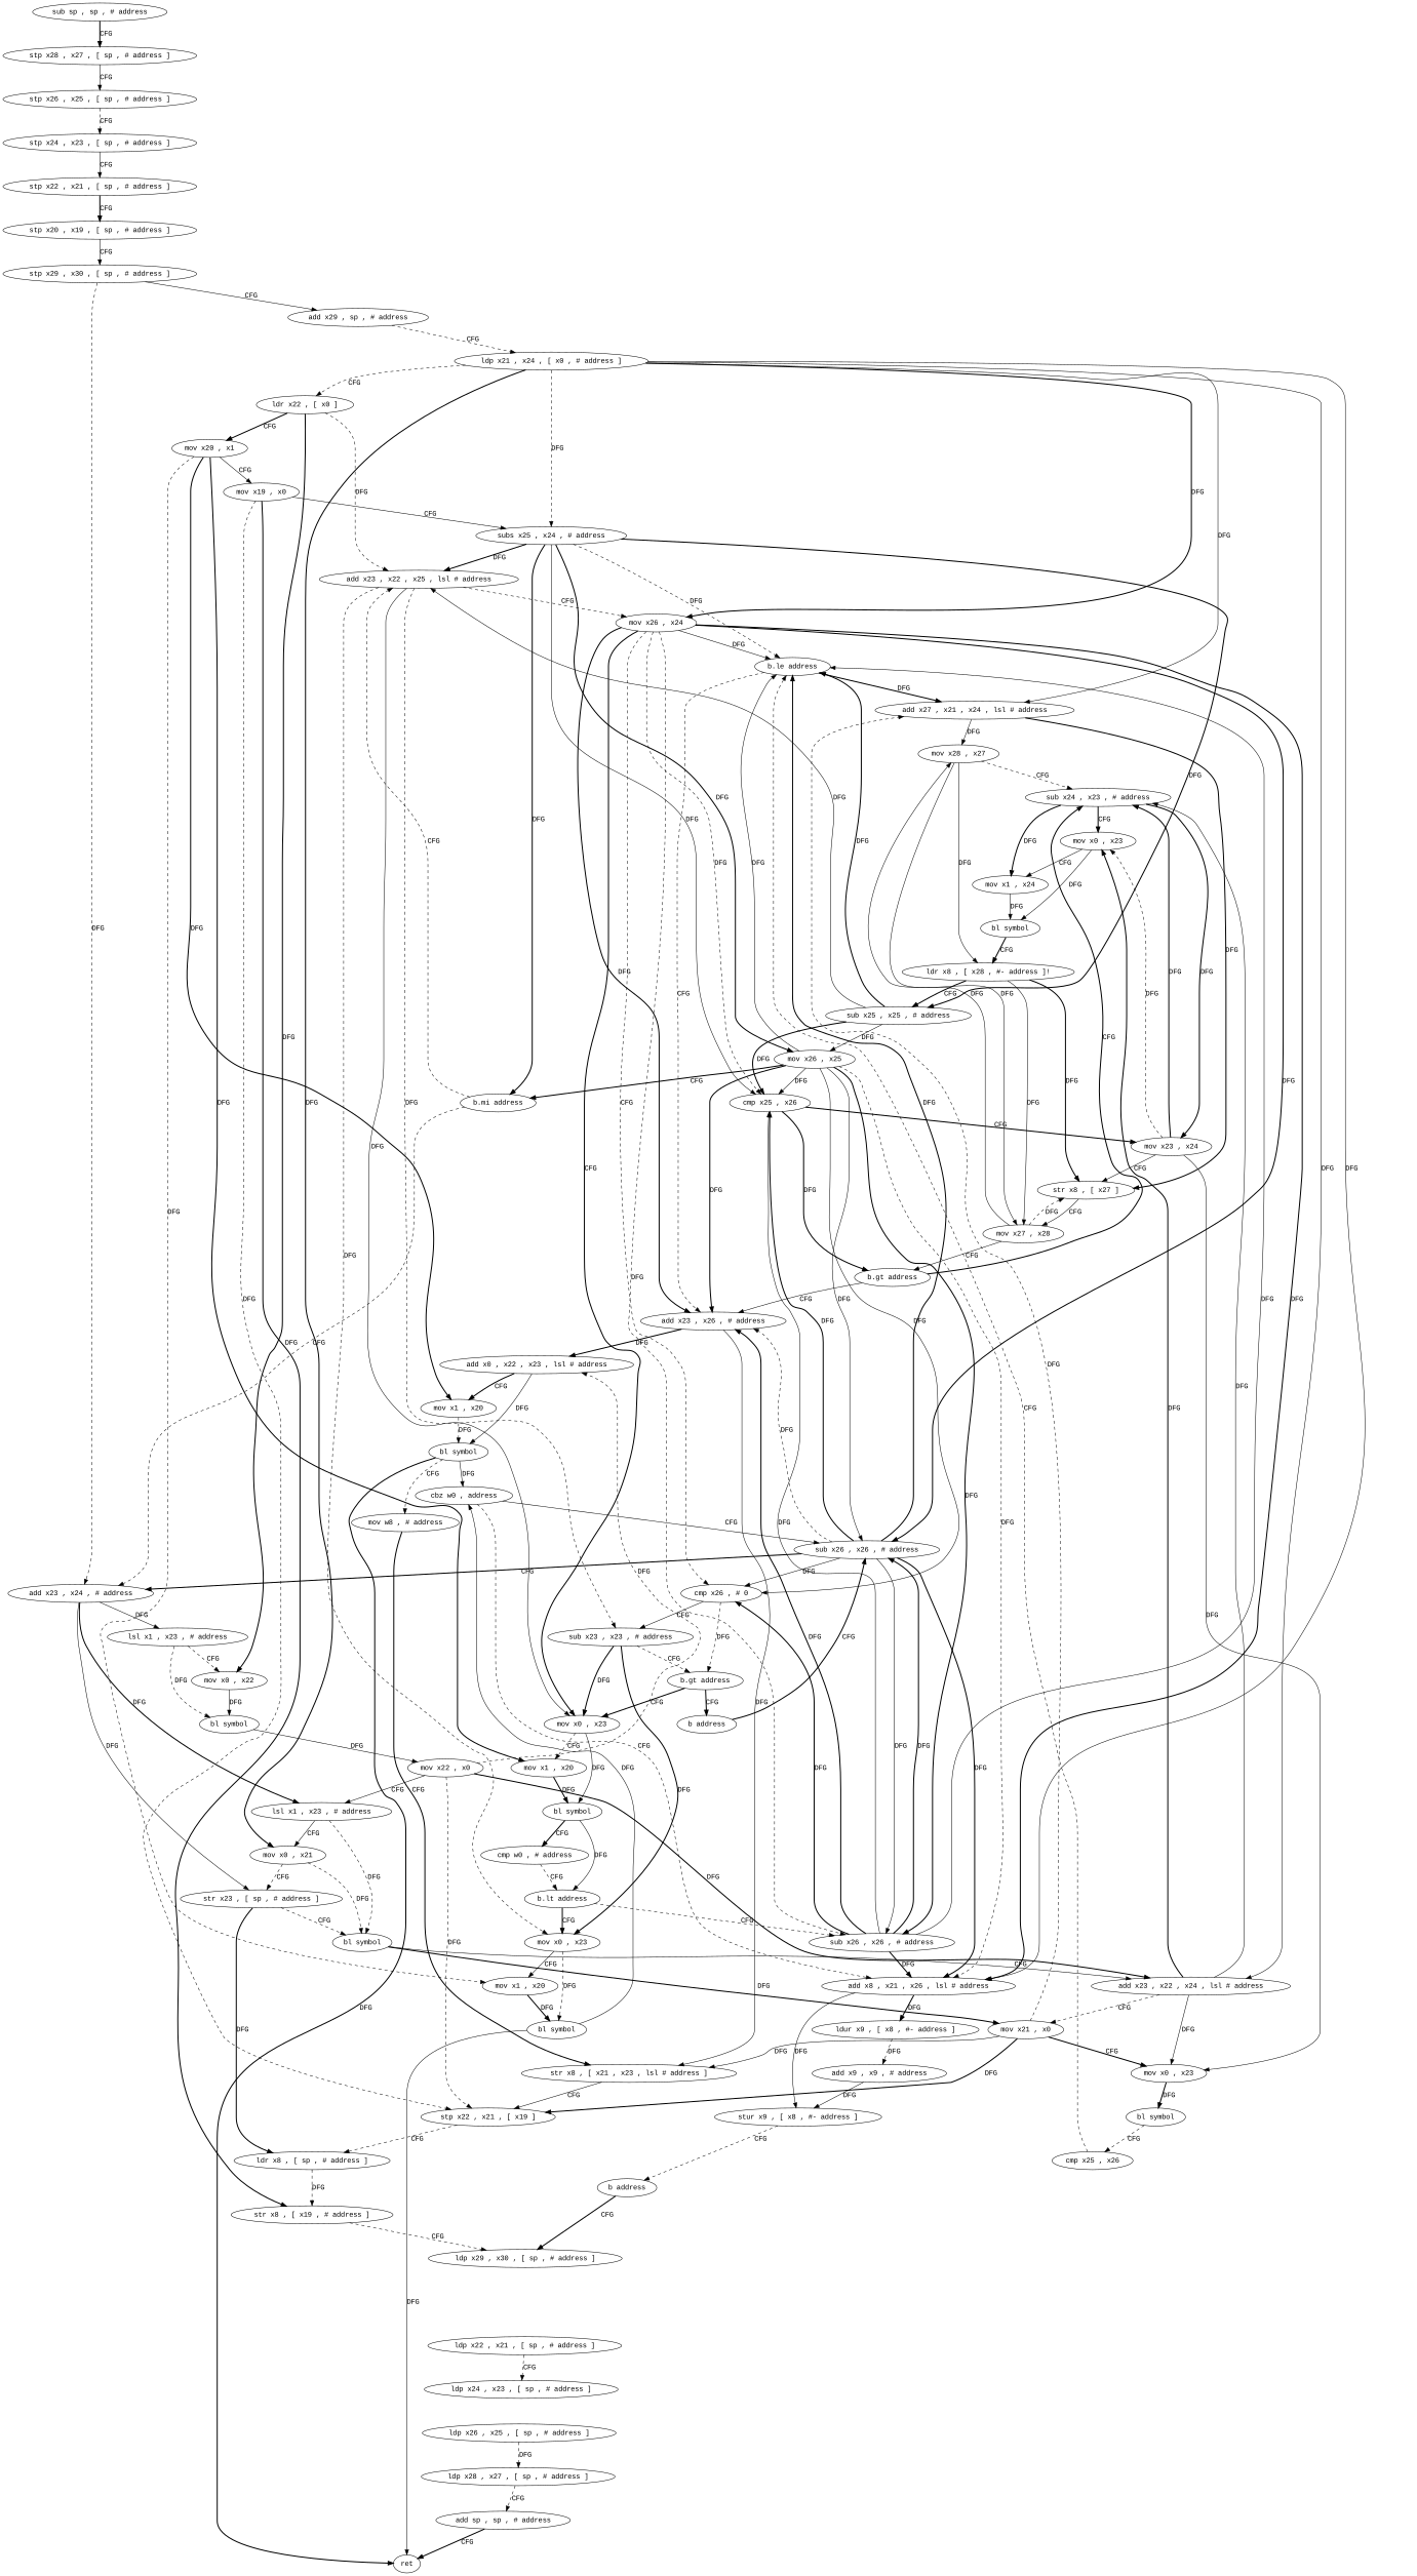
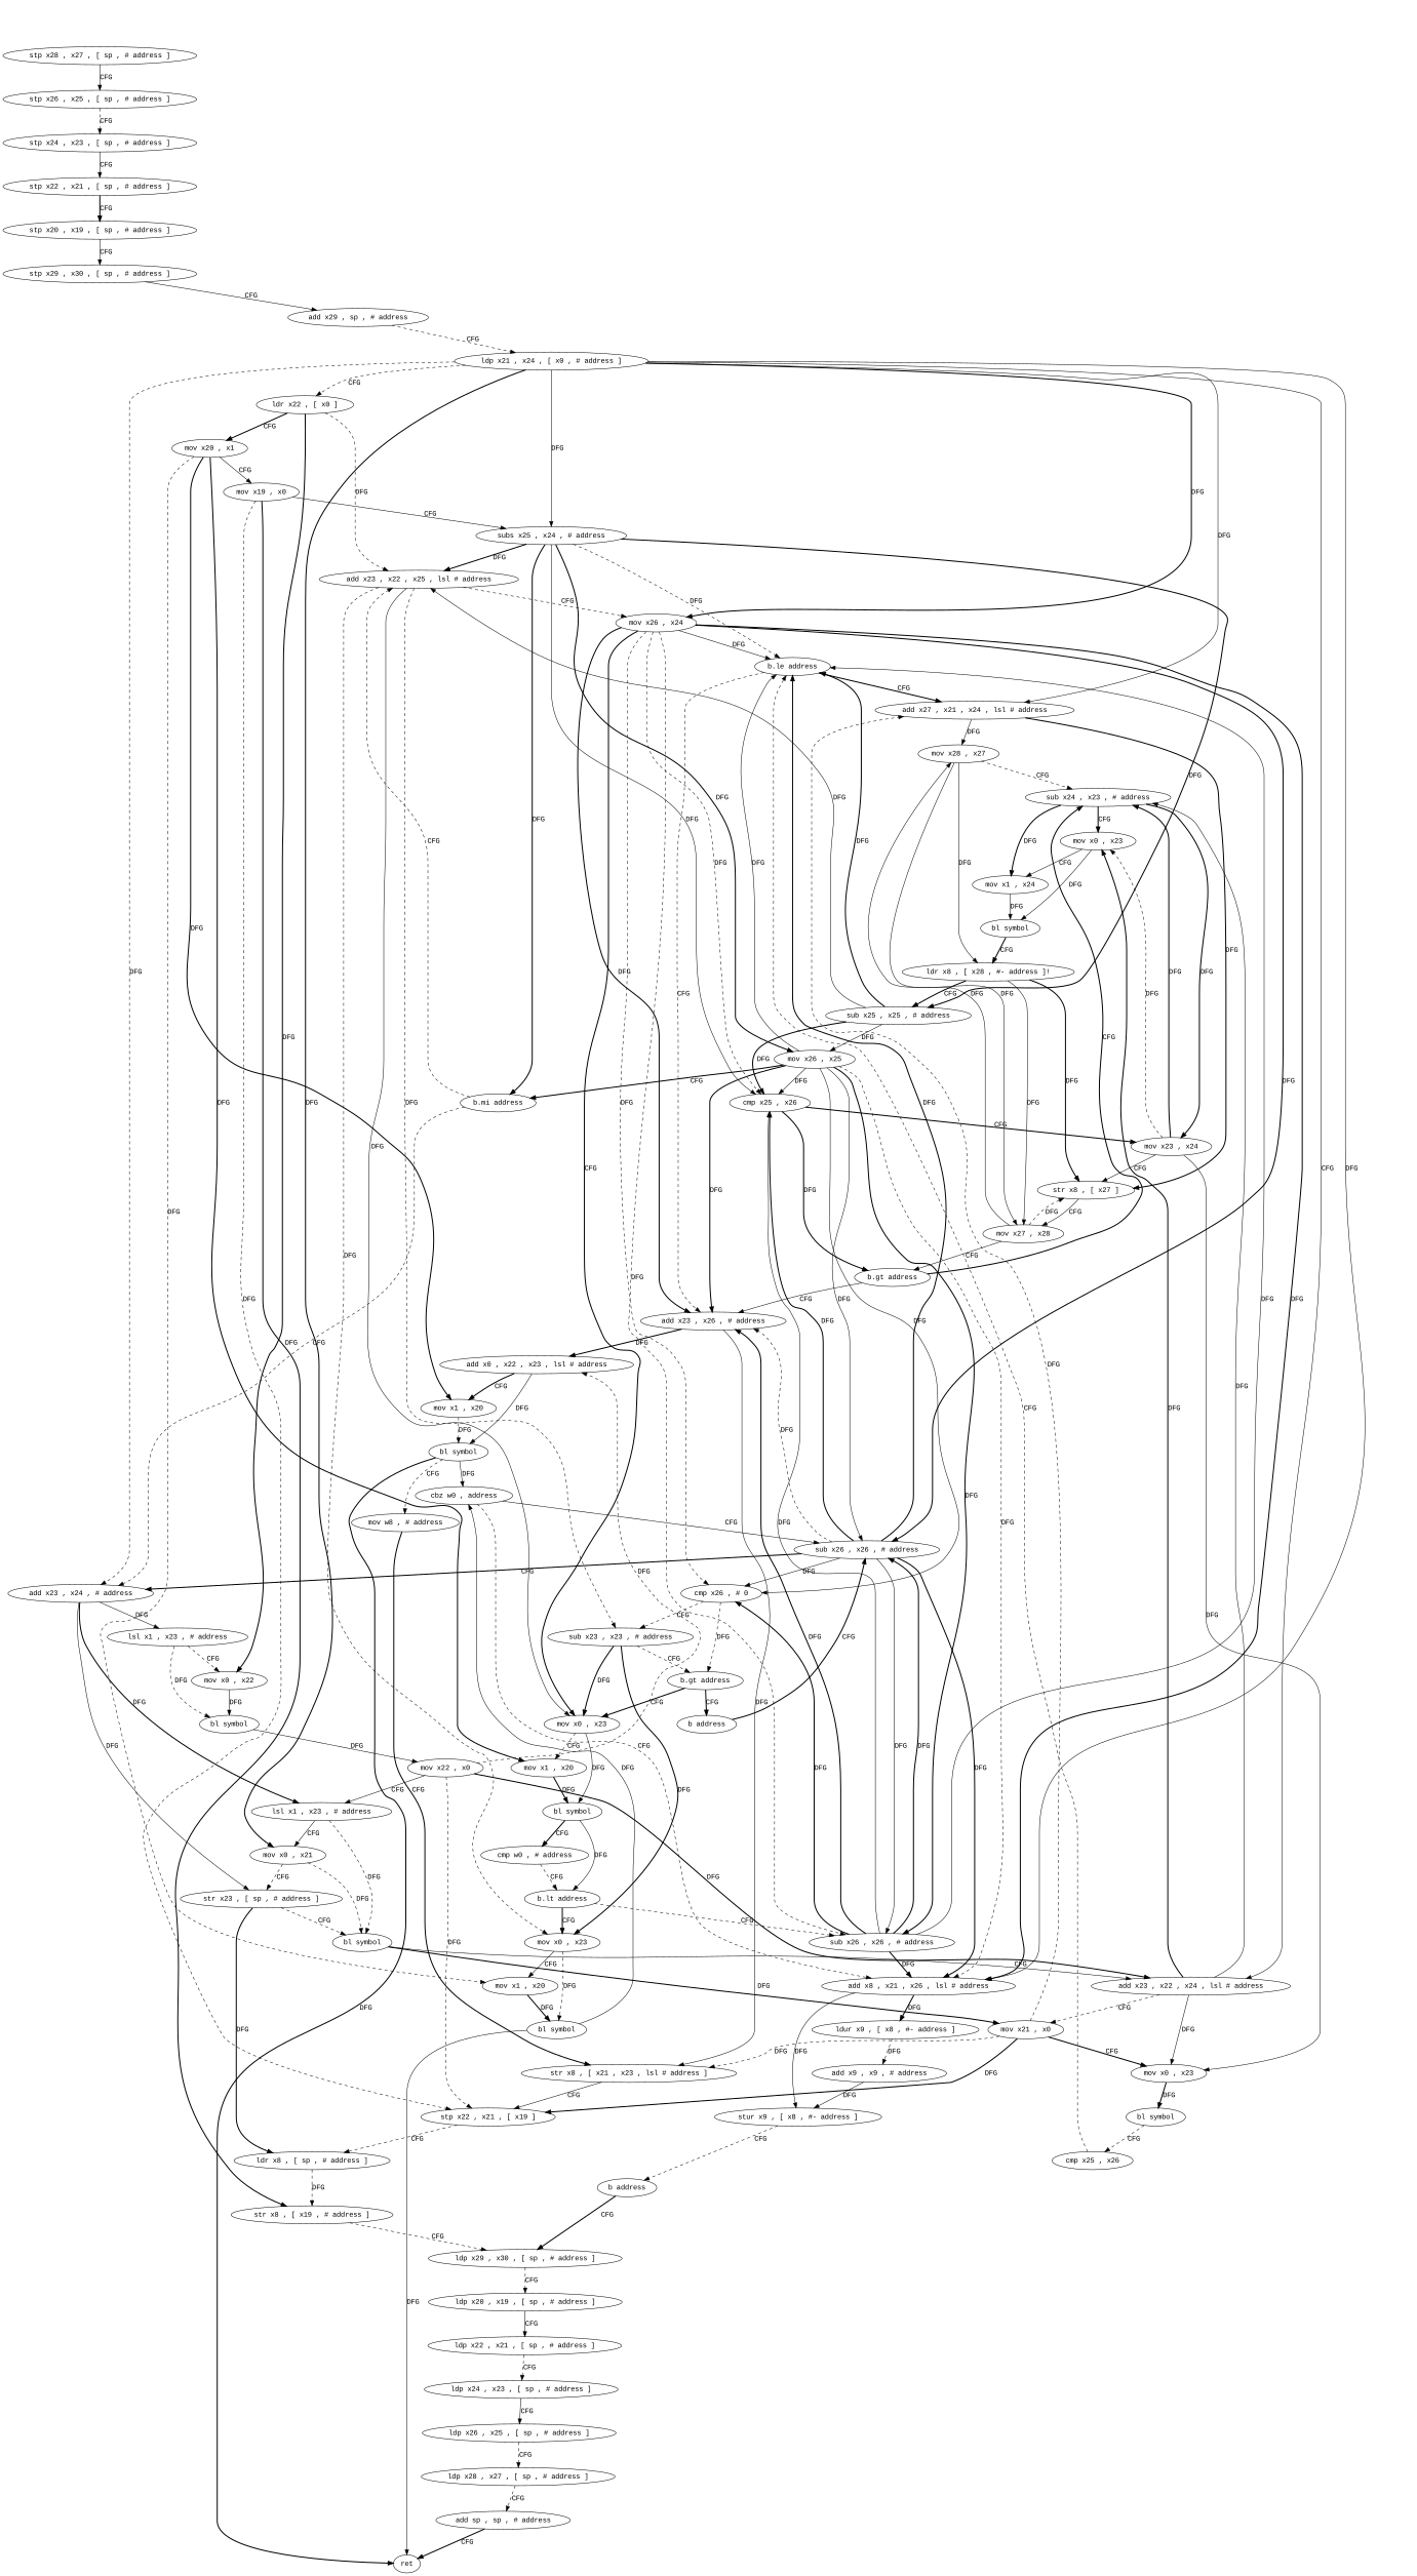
  digraph {
    fontname="Liberation Mono"
    node [fontname="Liberation Mono"]
    edge [fontname="Liberation Mono" style=bold]
-   n1 [label="sub sp , sp , # address"]
    n2 [label="stp x28 , x27 , [ sp , # address ]"]
    n3 [label="stp x26 , x25 , [ sp , # address ]"]
    n4 [label="stp x24 , x23 , [ sp , # address ]"]
    n5 [label="stp x22 , x21 , [ sp , # address ]"]
    n6 [label="stp x20 , x19 , [ sp , # address ]"]
    n7 [label="stp x29 , x30 , [ sp , # address ]"]
    n8 [label="add x29 , sp , # address"]
    n9 [label="ldp x21 , x24 , [ x0 , # address ]"]
    n10 [label="ldr x22 , [ x0 ]"]
    n11 [label="subs x25 , x24 , # address"]
    n12 [label="add x23 , x24 , # address"]
    n13 [label="mov x0 , x21"]
    n14 [label="add x23 , x22 , x24 , lsl # address"]
    n15 [label="add x27 , x21 , x24 , lsl # address"]
    n16 [label="mov x26 , x24"]
    n17 [label="add x8 , x21 , x26 , lsl # address"]
    n18 [label="mov x20 , x1"]
    n19 [label="add x23 , x22 , x25 , lsl # address"]
    n20 [label="mov x0 , x22"]
    n21 [label="mov x26 , x25"]
    n22 [label="b.mi address"]
    n23 [label="b.le address"]
    n24 [label="sub x25 , x25 , # address"]
    n25 [label="cmp x25 , x26"]
    n26 [label="lsl x1 , x23 , # address"]
    n27 [label="lsl x1 , x23 , # address"]
    n28 [label="str x23 , [ sp , # address ]"]
    n29 [label="bl symbol"]
    n30 [label="mov x21 , x0"]
    n31 [label="mov x0 , x23"]
    n32 [label="sub x24 , x23 , # address"]
    n33 [label="mov x0 , x23"]
    n34 [label="mov x28 , x27"]
    n35 [label="str x8 , [ x27 ]"]
    n36 [label="add x23 , x26 , # address"]
    n37 [label="sub x26 , x26 , # address"]
    n38 [label="sub x26 , x26 , # address"]
    n39 [label="cmp x26 , # 0"]
    n40 [label="mov x0 , x23"]
    n41 [label="ldur x9 , [ x8 , #- address ]"]
    n42 [label="stur x9 , [ x8 , #- address ]"]
    n43 [label="mov x19 , x0"]
    n44 [label="mov x1 , x20"]
    n45 [label="mov x1 , x20"]
    n46 [label="mov x1 , x20"]
    n47 [label="mov x0 , x23"]
    n48 [label="sub x23 , x23 , # address"]
    n49 [label="bl symbol"]
    n50 [label="stp x22 , x21 , [ x19 ]"]
    n51 [label="str x8 , [ x19 , # address ]"]
    n52 [label="bl symbol"]
    n53 [label="bl symbol"]
    n54 [label="bl symbol"]
    n55 [label="ldr x8 , [ sp , # address ]"]
    n56 [label="ldp x29 , x30 , [ sp , # address ]"]
    n57 [label="mov x23 , x24"]
    n58 [label="b.gt address"]
    n59 [label="add x0 , x22 , x23 , lsl # address"]
    n60 [label="str x8 , [ x21 , x23 , lsl # address ]"]
    n61 [label="b.gt address"]
    n62 [label="mov x22 , x0"]
    n63 [label="bl symbol"]
    n64 [label="mov x1 , x24"]
    n65 [label="bl symbol"]
    n66 [label="cmp x25 , x26"]
    n67 [label="ldr x8 , [ x28 , #- address ]!"]
    n68 [label="mov x27 , x28"]
    n69 [label="cmp w0 , # address"]
    n70 [label="b.lt address"]
    n71 [label="mov w8 , # address"]
    n72 [label="cbz w0 , address"]
    n73 [label=ret]
+   n74 [label="ldp x20 , x19 , [ sp , # address ]"]
    n75 [label="ldp x22 , x21 , [ sp , # address ]"]
    n76 [label="add x9 , x9 , # address"]
    n77 [label="b address"]
    n78 [label="b address"]
    n79 [label="ldp x24 , x23 , [ sp , # address ]"]
    n80 [label="ldp x26 , x25 , [ sp , # address ]"]
    n81 [label="ldp x28 , x27 , [ sp , # address ]"]
    n82 [label="add sp , sp , # address"]
-   n1 -> n2 [label=CFG]
    n2 -> n3 [label=CFG style=solid]
    n3 -> n4 [label=CFG style=dashed]
    n4 -> n5 [label=CFG style=solid]
    n5 -> n6 [label=CFG]
    n6 -> n7 [label=CFG style=solid]
    n7 -> n8 [label=CFG style=solid]
    n8 -> n9 [label=CFG style=dashed]
    n9 -> n10 [label=CFG style=dashed]
-   n9 -> n11 [label=DFG style=dashed]
-   n7 -> n12 [label=DFG style=dashed]
+   n9 -> n11 [label=DFG style=solid]
+   n9 -> n12 [label=DFG style=dashed]
    n9 -> n13 [label=DFG]
-   n9 -> n14 [label=DFG style=solid]
+   n9 -> n14 [label=CFG style=solid]
    n9 -> n15 [label=DFG style=solid]
    n9 -> n16 [label=DFG]
    n9 -> n17 [label=DFG style=solid]
    n10 -> n18 [label=CFG]
    n10 -> n19 [label=DFG style=dashed]
    n10 -> n20 [label=DFG]
    n11 -> n19 [label=DFG]
    n11 -> n21 [label=DFG]
    n11 -> n22 [label=DFG]
    n11 -> n23 [label=DFG style=dashed]
    n11 -> n24 [label=DFG]
    n11 -> n25 [label=DFG style=solid]
    n12 -> n26 [label=DFG style=solid]
    n12 -> n27 [label=DFG]
    n12 -> n28 [label=DFG style=solid]
    n13 -> n28 [label=CFG style=dashed]
    n13 -> n29 [label=DFG style=dashed]
    n14 -> n30 [label=CFG style=dashed]
    n14 -> n31 [label=DFG style=solid]
    n14 -> n32 [label=DFG style=solid]
    n14 -> n33 [label=DFG]
    n15 -> n34 [label=DFG style=solid]
    n15 -> n35 [label=DFG]
    n16 -> n17 [label=DFG]
    n16 -> n23 [label=DFG style=solid]
    n16 -> n25 [label=DFG style=dashed]
    n16 -> n36 [label=DFG]
    n16 -> n37 [label=DFG]
    n16 -> n38 [label=DFG style=dashed]
-   n16 -> n39 [label=CFG style=dashed]
+   n16 -> n39 [label=DFG style=dashed]
    n16 -> n40 [label=CFG]
    n17 -> n41 [label=DFG]
    n17 -> n42 [label=DFG style=solid]
    n18 -> n43 [label=CFG style=solid]
    n18 -> n44 [label=DFG]
    n18 -> n45 [label=DFG style=dashed]
    n18 -> n46 [label=DFG]
    n19 -> n16 [label=CFG style=dashed]
    n19 -> n40 [label=DFG style=solid]
    n19 -> n47 [label=DFG style=dashed]
    n19 -> n48 [label=DFG style=dashed]
    n20 -> n49 [label=DFG style=solid]
    n21 -> n17 [label=DFG style=dashed]
    n21 -> n22 [label=CFG]
    n21 -> n23 [label=DFG style=solid]
    n21 -> n25 [label=DFG style=solid]
    n21 -> n36 [label=DFG]
    n21 -> n37 [label=DFG style=solid]
    n21 -> n38 [label=DFG]
    n21 -> n39 [label=DFG style=solid]
    n22 -> n12 [label=CFG style=dashed]
    n22 -> n19 [label=CFG style=dashed]
-   n23 -> n15 [label=DFG]
+   n23 -> n15 [label=CFG]
    n23 -> n36 [label=CFG style=dashed]
    n24 -> n19 [label=DFG style=solid]
    n24 -> n21 [label=DFG style=solid]
    n24 -> n23 [label=DFG]
    n24 -> n25 [label=DFG]
    n25 -> n57 [label=CFG]
    n25 -> n58 [label=DFG]
    n26 -> n20 [label=CFG style=dashed]
    n26 -> n49 [label=DFG style=dashed]
    n27 -> n13 [label=CFG style=solid]
    n27 -> n29 [label=DFG style=dashed]
    n28 -> n29 [label=CFG style=dashed]
    n28 -> n55 [label=DFG]
    n29 -> n14 [label=CFG style=solid]
    n29 -> n30 [label=DFG]
    n30 -> n15 [label=DFG style=dashed]
    n30 -> n31 [label=CFG]
    n30 -> n50 [label=DFG]
-   n30 -> n60 [label=DFG style=solid]
+   n30 -> n60 [label=DFG style=dashed]
    n31 -> n63 [label=DFG]
    n32 -> n33 [label=CFG]
    n32 -> n57 [label=DFG]
    n32 -> n64 [label=DFG]
    n33 -> n64 [label=CFG style=solid]
    n33 -> n65 [label=DFG style=solid]
    n34 -> n32 [label=CFG style=dashed]
    n34 -> n67 [label=DFG style=solid]
    n34 -> n68 [label=DFG style=solid]
    n35 -> n68 [label=CFG style=solid]
    n36 -> n59 [label=DFG]
    n36 -> n60 [label=DFG style=solid]
    n37 -> n12 [label=CFG]
    n37 -> n17 [label=DFG]
    n37 -> n23 [label=DFG]
    n37 -> n25 [label=DFG]
    n37 -> n36 [label=DFG style=dashed]
    n37 -> n38 [label=DFG style=solid]
    n37 -> n39 [label=DFG style=solid]
    n38 -> n17 [label=DFG]
    n38 -> n23 [label=DFG style=solid]
    n38 -> n25 [label=DFG style=solid]
    n38 -> n36 [label=DFG]
    n38 -> n37 [label=DFG]
    n38 -> n39 [label=DFG]
-   n39 -> n48 [label=CFG style=solid]
+   n39 -> n48 [label=CFG style=dashed]
    n39 -> n61 [label=DFG style=dashed]
    n40 -> n46 [label=CFG style=dashed]
    n40 -> n54 [label=DFG style=solid]
    n41 -> n76 [label=DFG style=dashed]
    n42 -> n77 [label=CFG style=dashed]
    n43 -> n11 [label=CFG style=solid]
    n43 -> n50 [label=DFG style=dashed]
    n43 -> n51 [label=DFG]
    n44 -> n52 [label=DFG style=dashed]
    n45 -> n53 [label=DFG]
    n46 -> n54 [label=DFG]
    n47 -> n45 [label=CFG style=solid]
    n47 -> n53 [label=DFG style=dashed]
    n48 -> n40 [label=DFG]
    n48 -> n47 [label=DFG]
    n48 -> n61 [label=CFG style=dashed]
    n49 -> n62 [label=DFG style=solid]
    n50 -> n55 [label=CFG style=dashed]
    n51 -> n56 [label=CFG style=dashed]
    n52 -> n71 [label=CFG style=dashed]
    n52 -> n72 [label=DFG style=solid]
    n52 -> n73 [label=DFG]
    n53 -> n72 [label=DFG style=solid]
    n53 -> n73 [label=DFG style=solid]
    n54 -> n69 [label=CFG]
    n54 -> n70 [label=DFG style=solid]
    n55 -> n51 [label=DFG style=dashed]
+   n56 -> n74 [label=CFG style=dashed]
    n57 -> n31 [label=DFG style=solid]
    n57 -> n32 [label=DFG]
    n57 -> n33 [label=DFG style=dashed]
    n57 -> n35 [label=CFG style=solid]
    n58 -> n32 [label=CFG]
    n58 -> n36 [label=CFG style=solid]
    n59 -> n44 [label=CFG]
    n59 -> n52 [label=DFG style=solid]
    n60 -> n50 [label=CFG style=solid]
    n61 -> n40 [label=CFG]
    n61 -> n78 [label=CFG]
    n62 -> n14 [label=DFG]
    n62 -> n27 [label=CFG style=solid]
    n62 -> n50 [label=DFG style=dashed]
    n62 -> n59 [label=DFG style=dashed]
    n63 -> n66 [label=CFG style=dashed]
    n64 -> n65 [label=DFG style=solid]
    n65 -> n67 [label=CFG]
    n66 -> n23 [label=CFG style=dashed]
    n67 -> n24 [label=CFG]
    n67 -> n35 [label=DFG]
    n67 -> n68 [label=DFG style=solid]
    n68 -> n34 [label=DFG style=solid]
    n68 -> n35 [label=DFG style=dashed]
    n68 -> n58 [label=CFG style=solid]
    n69 -> n70 [label=CFG style=dashed]
    n70 -> n38 [label=CFG style=dashed]
    n70 -> n47 [label=CFG]
    n71 -> n60 [label=CFG]
    n72 -> n17 [label=CFG style=dashed]
    n72 -> n37 [label=CFG style=solid]
+   n74 -> n75 [label=CFG style=solid]
    n75 -> n79 [label=CFG style=dashed]
    n76 -> n42 [label=DFG style=solid]
    n77 -> n56 [label=CFG]
    n78 -> n37 [label=CFG]
-   n80 -> n81 [label=DFG style=dashed]
+   n79 -> n80 [label=CFG style=solid]
+   n80 -> n81 [label=CFG style=dashed]
    n81 -> n82 [label=CFG style=dashed]
    n82 -> n73 [label=CFG]
  }
